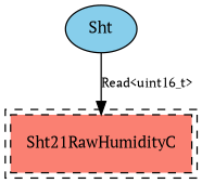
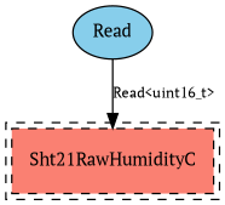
  digraph {
    fontname="PT Serif"
    node [fontsize=12 fontname="PT Serif"]
-   n1 [label=Sht shape=ellipse style=filled fillcolor=skyblue]
+   n1 [label=Read shape=ellipse style=filled fillcolor=skyblue]
    n2 [label=Sht21RawHumidityC peripheries=2 shape=box style="dashed,filled" fillcolor=salmon]
    n1 -> n2 [fontsize=10 label="Read<uint16_t>" fontname="PT Serif"]
  }
